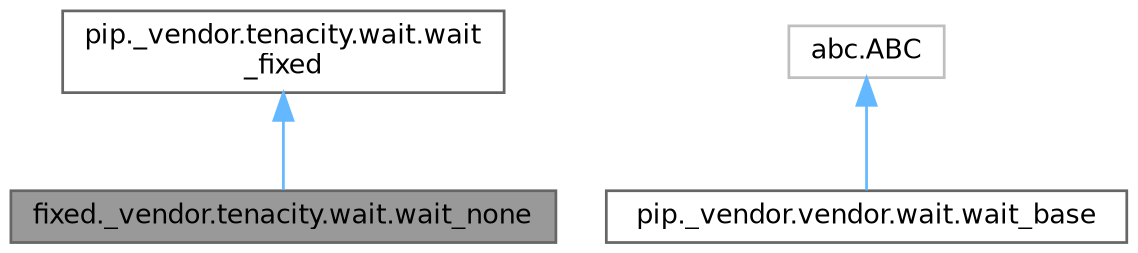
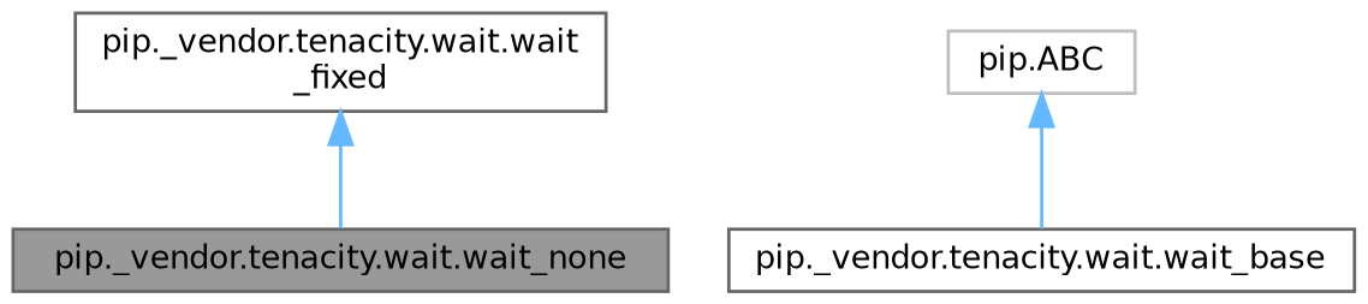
  digraph {
    fontname="DejaVu Sans"
    node [color=gray40 fillcolor=white fontname="DejaVu Sans" fontsize=10 shape=box style=filled]
    edge [color=steelblue1 dir=back fontname="DejaVu Sans" fontsize=10 labelfontname=Helvetica labelfontsize=10 style=solid]
-   n1 [fillcolor=grey60 fontcolor=black height=0.2 label="fixed._vendor.tenacity.wait.wait_none" width=0.4]
+   n1 [fillcolor=grey60 fontcolor=black height=0.2 label="pip._vendor.tenacity.wait.wait_none" width=0.4]
    n2 [height=0.2 label="pip._vendor.tenacity.wait.wait\l_fixed" width=0.4]
-   n3 [height=0.2 label="pip._vendor.vendor.wait.wait_base" width=0.4]
-   n4 [color=grey75 height=0.2 label="abc.ABC" width=0.4]
+   n3 [height=0.2 label="pip._vendor.tenacity.wait.wait_base" width=0.4]
+   n4 [color=grey75 height=0.2 label="pip.ABC" width=0.4]
    n2 -> n1
    n4 -> n3
  }
